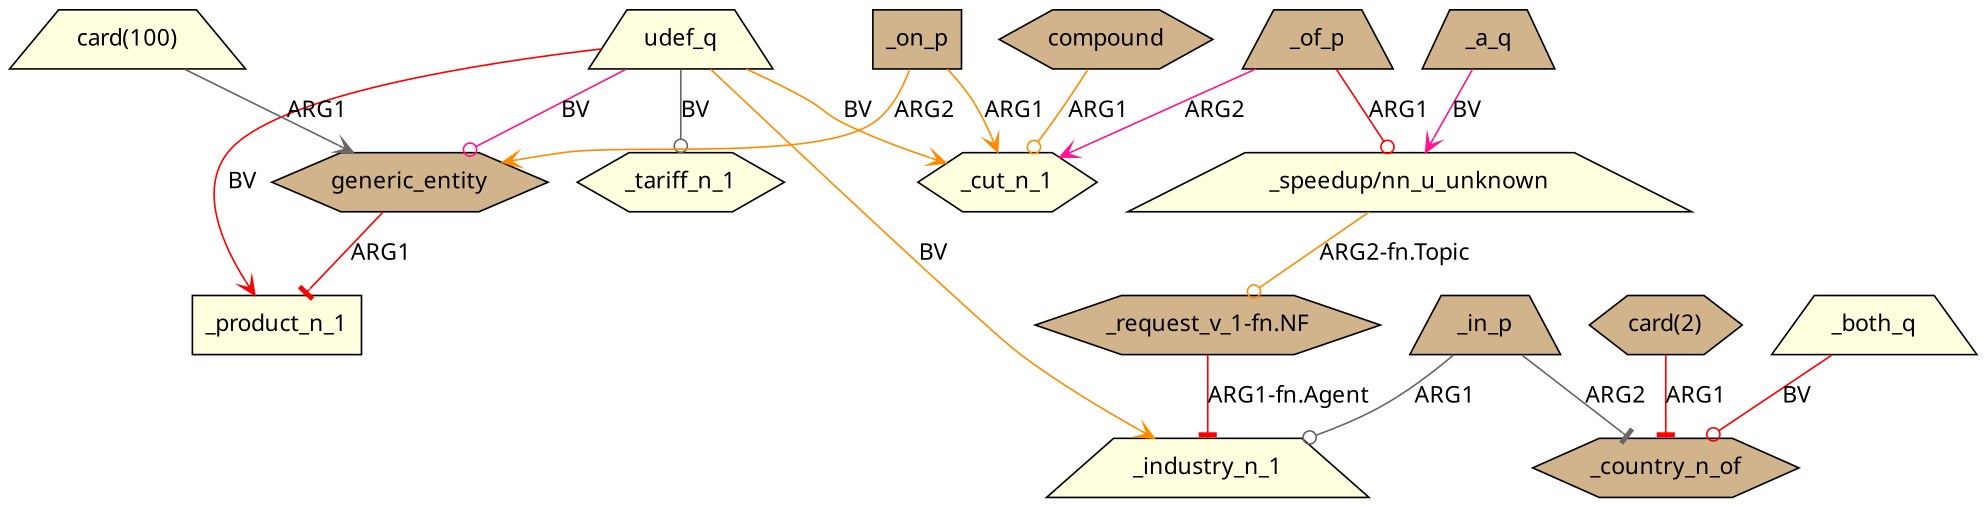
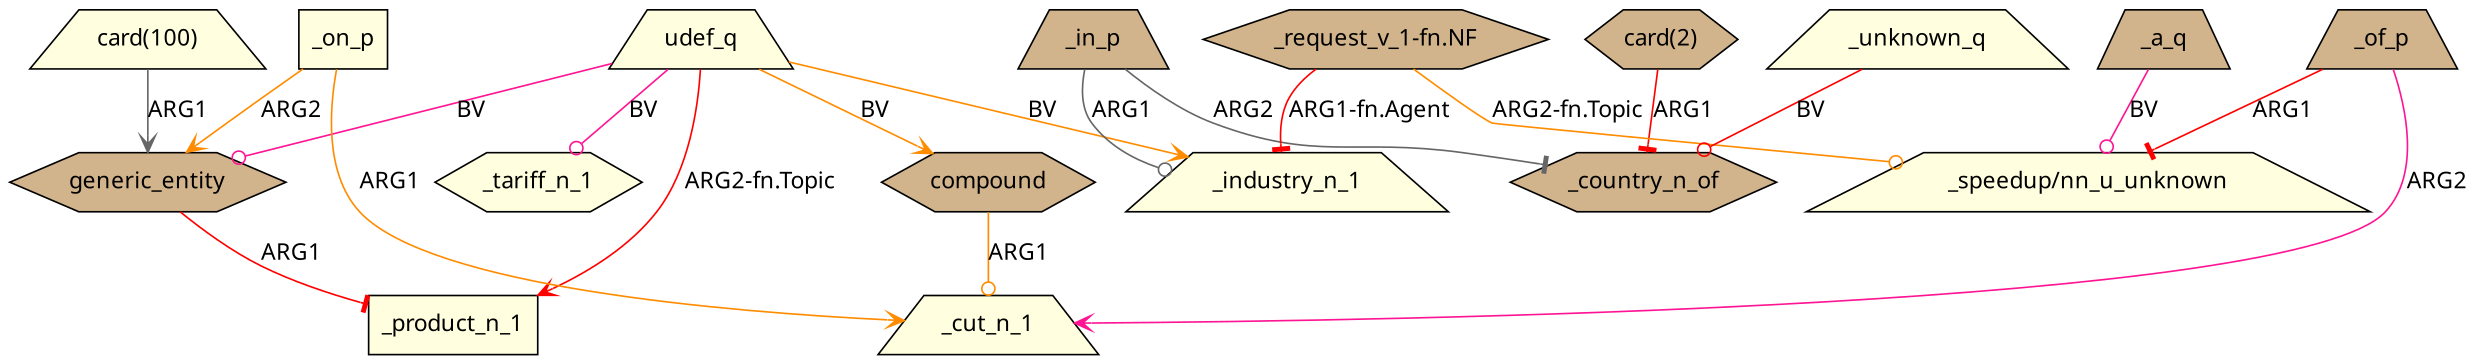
  digraph {
    fontname="Noto Sans"
    node [fillcolor=lightyellow fontname="Noto Sans" shape=trapezium style=filled]
    edge [arrowhead=odot color=red fontname="Noto Sans"]
    generic_entity [fillcolor=tan shape=hexagon]
    udef_q
-   _cut_n_1 [shape=hexagon]
+   _cut_n_1
    _industry_n_1
    _product_n_1 [shape=box]
    _tariff_n_1 [shape=hexagon]
    _a_q [fillcolor=tan]
    "_speedup/nn_u_unknown"
    "card(100)"
    _in_p [fillcolor=tan]
    _country_n_of [fillcolor=tan shape=hexagon]
-   _on_p [fillcolor=tan shape=box]
+   _on_p [shape=box]
    compound [fillcolor=tan shape=hexagon]
    "card(2)" [fillcolor=tan shape=hexagon]
    "_request_v_1-fn.NF" [fillcolor=tan shape=hexagon]
    _of_p [fillcolor=tan]
-   _both_q
+   _both_q [label=_unknown_q]
    generic_entity -> _product_n_1 [arrowhead=tee label=ARG1]
    udef_q -> generic_entity [color=deeppink label=BV]
-   udef_q -> _cut_n_1 [arrowhead=vee color=darkorange label=BV]
+   udef_q -> compound [arrowhead=vee color=darkorange label=BV]
    udef_q -> _industry_n_1 [arrowhead=vee color=darkorange label=BV]
-   udef_q -> _product_n_1 [arrowhead=vee label=BV]
-   udef_q -> _tariff_n_1 [color=gray40 label=BV]
-   _a_q -> "_speedup/nn_u_unknown" [arrowhead=vee color=deeppink label=BV]
+   udef_q -> _product_n_1 [arrowhead=vee label="ARG2-fn.Topic"]
+   udef_q -> _tariff_n_1 [color=deeppink label=BV]
+   _a_q -> "_speedup/nn_u_unknown" [color=deeppink label=BV]
    "card(100)" -> generic_entity [arrowhead=vee color=gray40 label=ARG1]
    _in_p -> _industry_n_1 [color=gray40 label=ARG1]
    _in_p -> _country_n_of [arrowhead=tee color=gray40 label=ARG2]
    _on_p -> generic_entity [arrowhead=vee color=darkorange label=ARG2]
    _on_p -> _cut_n_1 [arrowhead=vee color=darkorange label=ARG1]
    compound -> _cut_n_1 [color=darkorange label=ARG1]
    "card(2)" -> _country_n_of [arrowhead=tee label=ARG1]
    "_request_v_1-fn.NF" -> _industry_n_1 [arrowhead=tee label="ARG1-fn.Agent"]
-   "_speedup/nn_u_unknown" -> "_request_v_1-fn.NF" [color=darkorange label="ARG2-fn.Topic"]
+   "_request_v_1-fn.NF" -> "_speedup/nn_u_unknown" [color=darkorange label="ARG2-fn.Topic"]
    _of_p -> _cut_n_1 [arrowhead=vee color=deeppink label=ARG2]
-   _of_p -> "_speedup/nn_u_unknown" [label=ARG1]
+   _of_p -> "_speedup/nn_u_unknown" [arrowhead=tee label=ARG1]
    _both_q -> _country_n_of [label=BV]
  }
